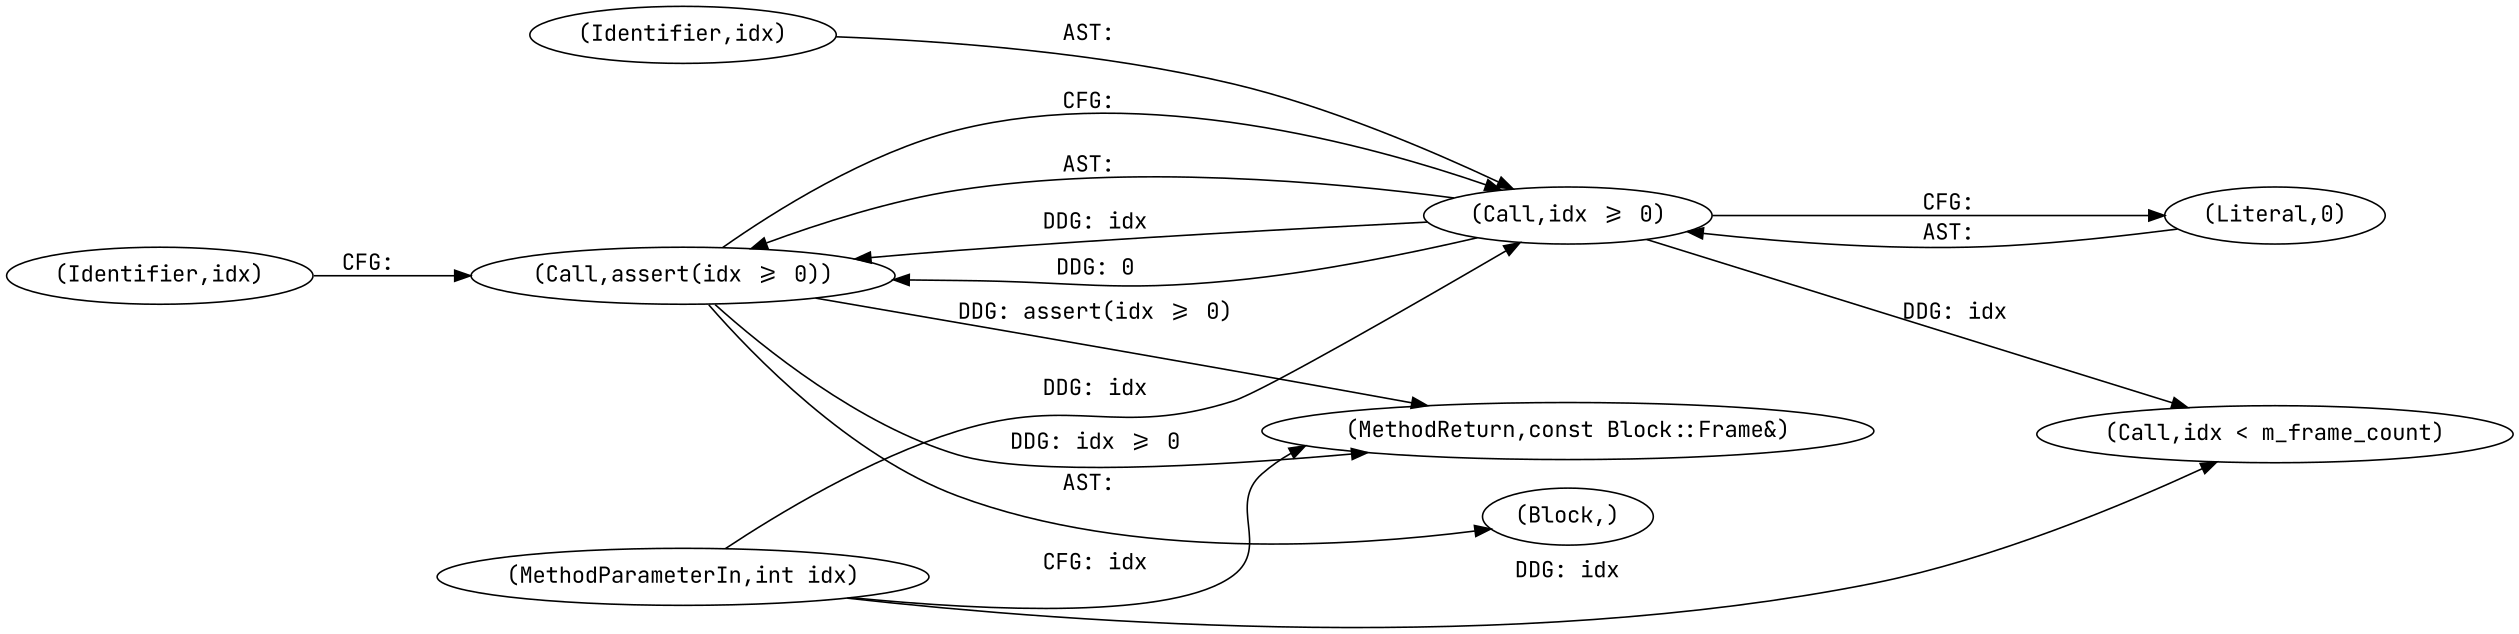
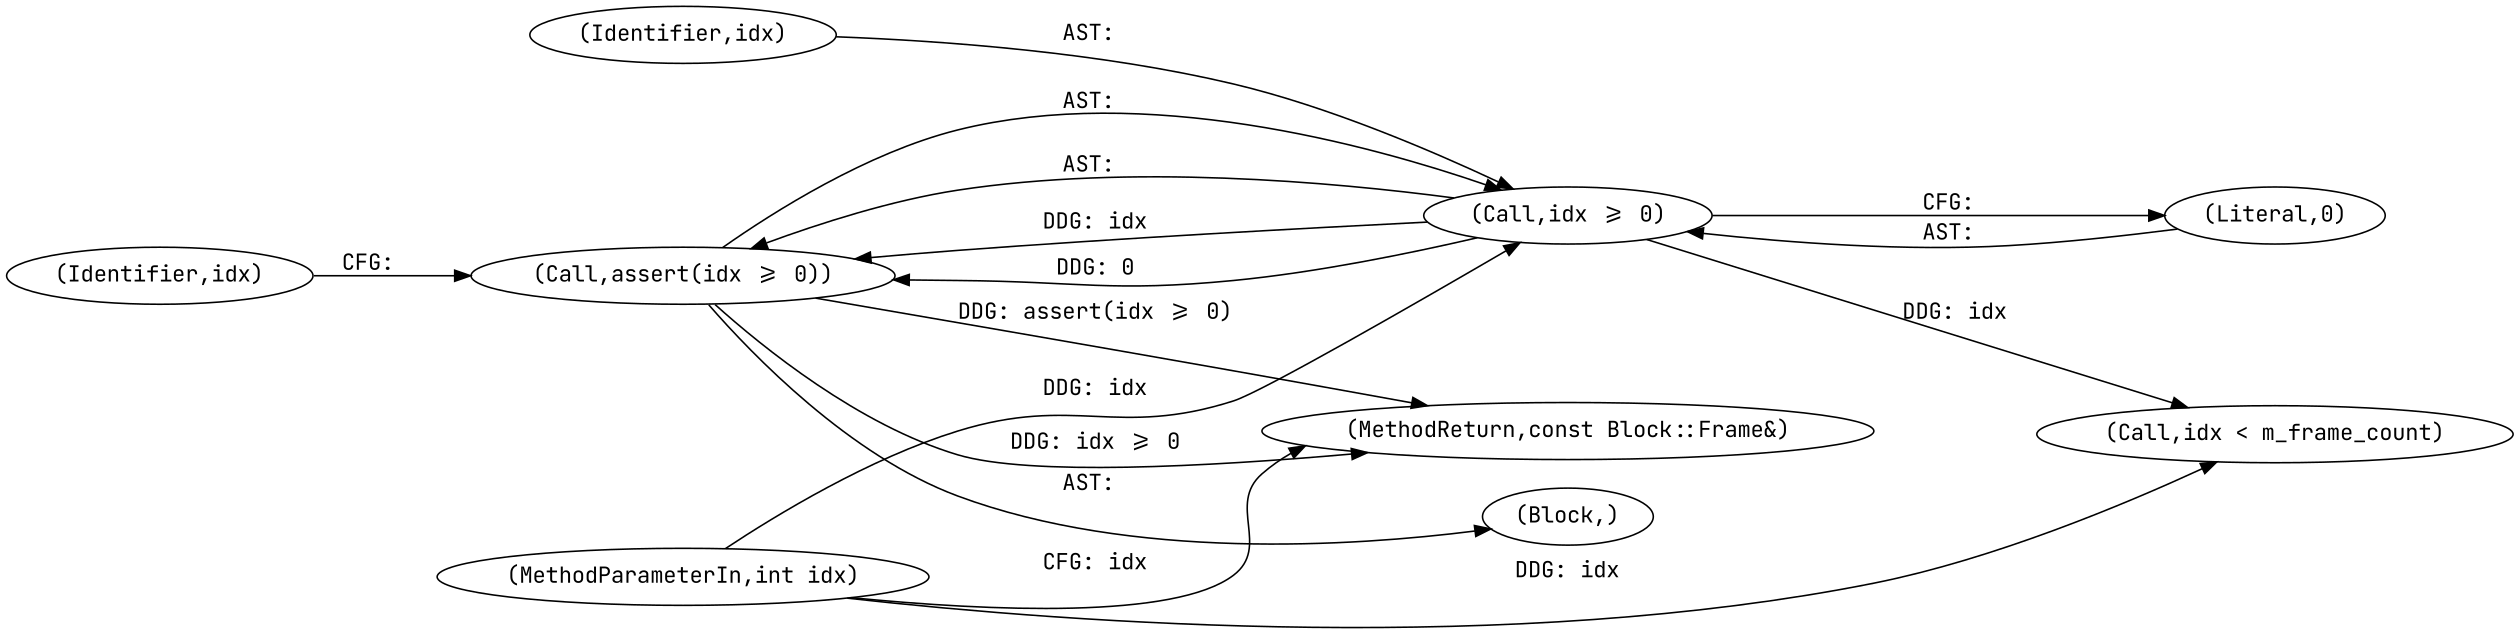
  digraph {
    fontname="JetBrains Mono"
    rankdir=LR
    node [fontname="JetBrains Mono"]
    edge [fontname="JetBrains Mono"]
    n1 [label="(Call,assert(idx >= 0))"]
    n2 [label="(Call,idx >= 0)"]
    n3 [label="(MethodReturn,const Block::Frame&)"]
    n4 [label="(Block,)"]
    n5 [label="(Literal,0)"]
    n6 [label="(Call,idx < m_frame_count)"]
    n7 [label="(MethodParameterIn,int idx)"]
    n8 [label="(Identifier,idx)"]
    n9 [label="(Identifier,idx)"]
-   n1 -> n2 [label="CFG: "]
+   n1 -> n2 [label="AST: "]
    n1 -> n3 [label="DDG: idx >= 0"]
    n1 -> n3 [label="DDG: assert(idx >= 0)"]
    n1 -> n4 [label="AST: "]
    n2 -> n1 [label="AST: "]
    n2 -> n1 [label="DDG: idx"]
    n2 -> n1 [label="DDG: 0"]
    n2 -> n5 [label="CFG: "]
    n2 -> n6 [label="DDG: idx"]
    n5 -> n2 [label="AST: "]
    n7 -> n2 [label="DDG: idx"]
    n7 -> n3 [label="CFG: idx"]
    n7 -> n6 [label="DDG: idx"]
    n8 -> n1 [label="CFG: "]
    n9 -> n2 [label="AST: "]
  }
